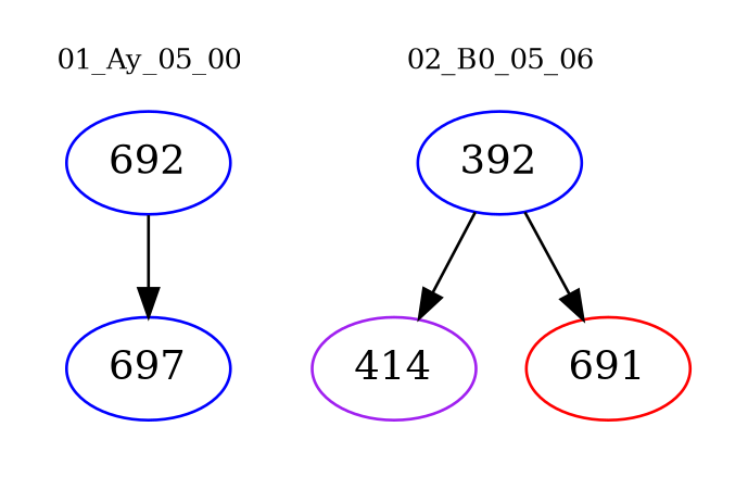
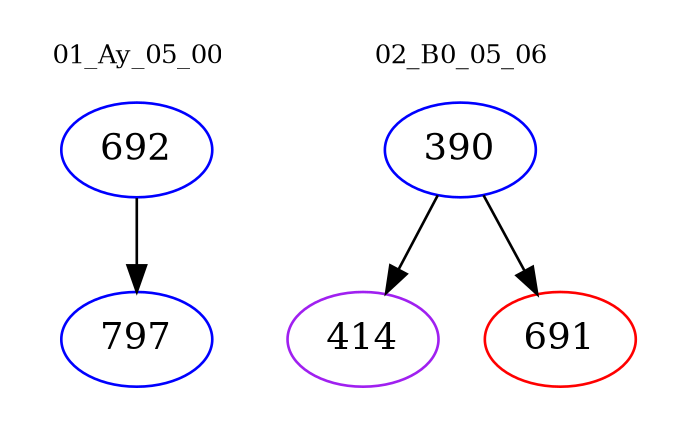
  digraph {
    node [color=blue]
    edge [color=black]
    n1 [label=692]
-   n2 [label=697]
-   n3 [label=392]
+   n2 [label=797]
+   n3 [label=390]
    n4 [color=purple label=414]
    n5 [color=red label=691]
    subgraph cluster_1 {
      color=white
      fontsize=10
      label="01_Ay_05_00"
      n1
      n2
    }
    subgraph cluster_2 {
      color=white
      fontsize=10
      label="02_B0_05_06"
      n3
      n4
      n5
    }
    n1 -> n2
    n3 -> n4
    n3 -> n5
  }
